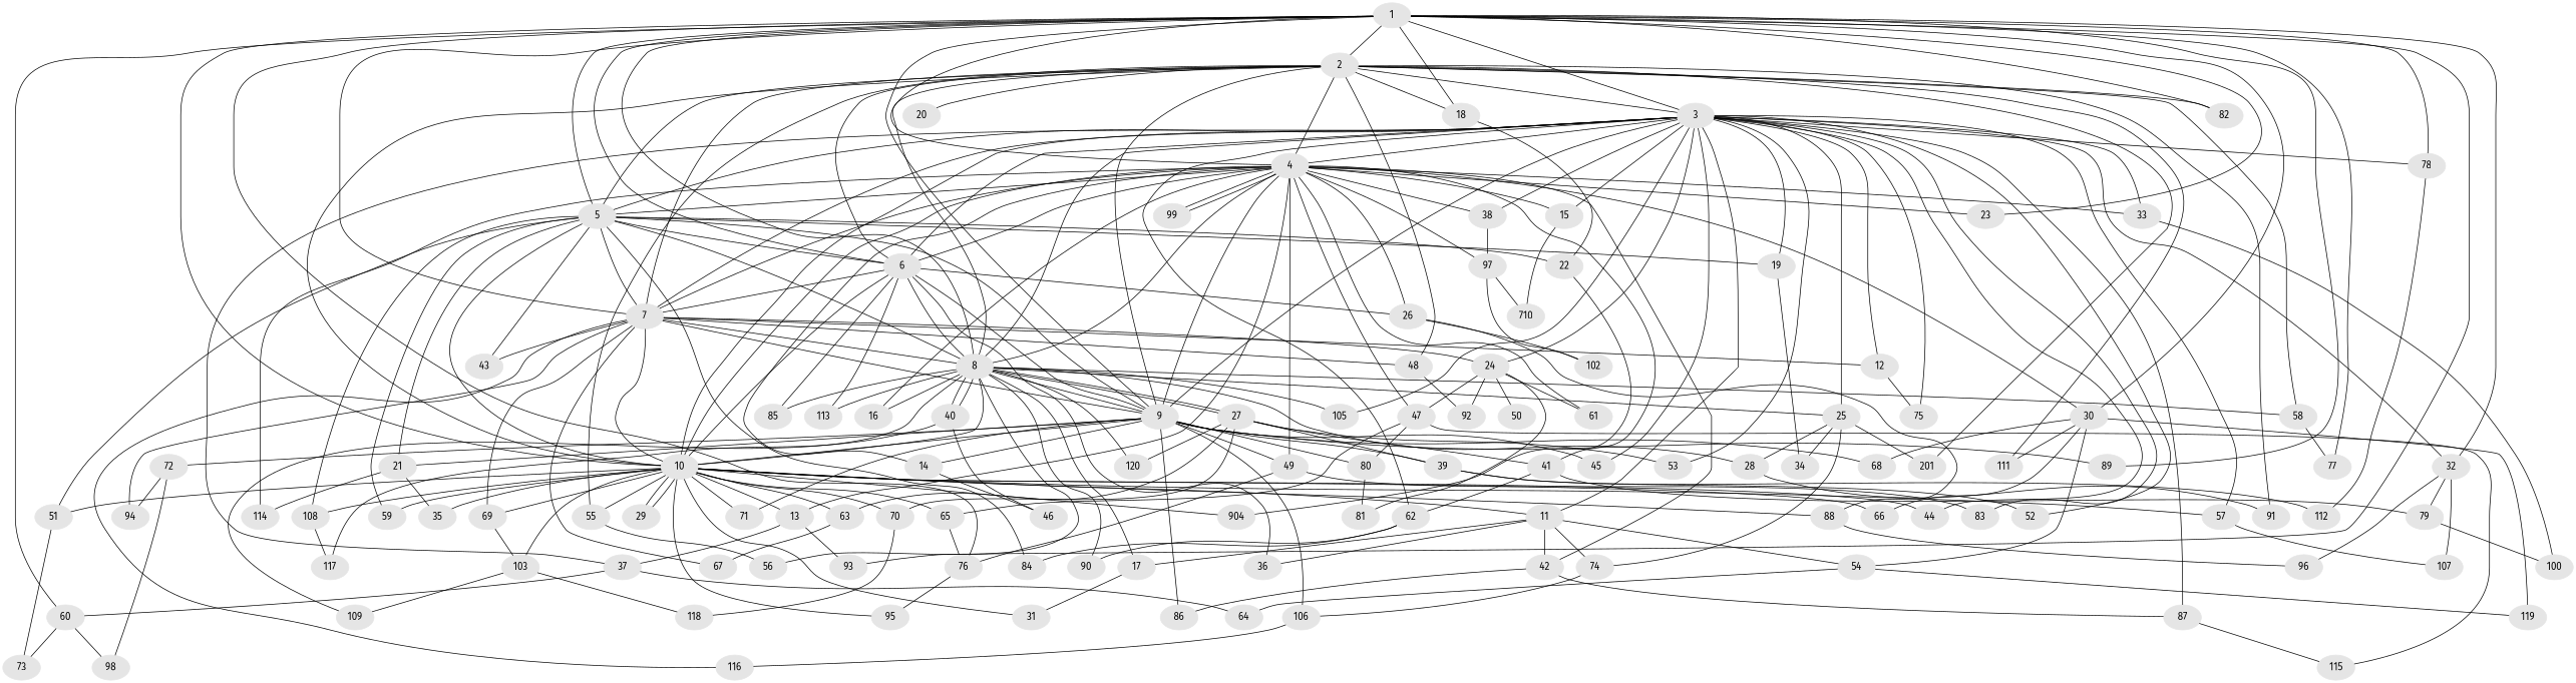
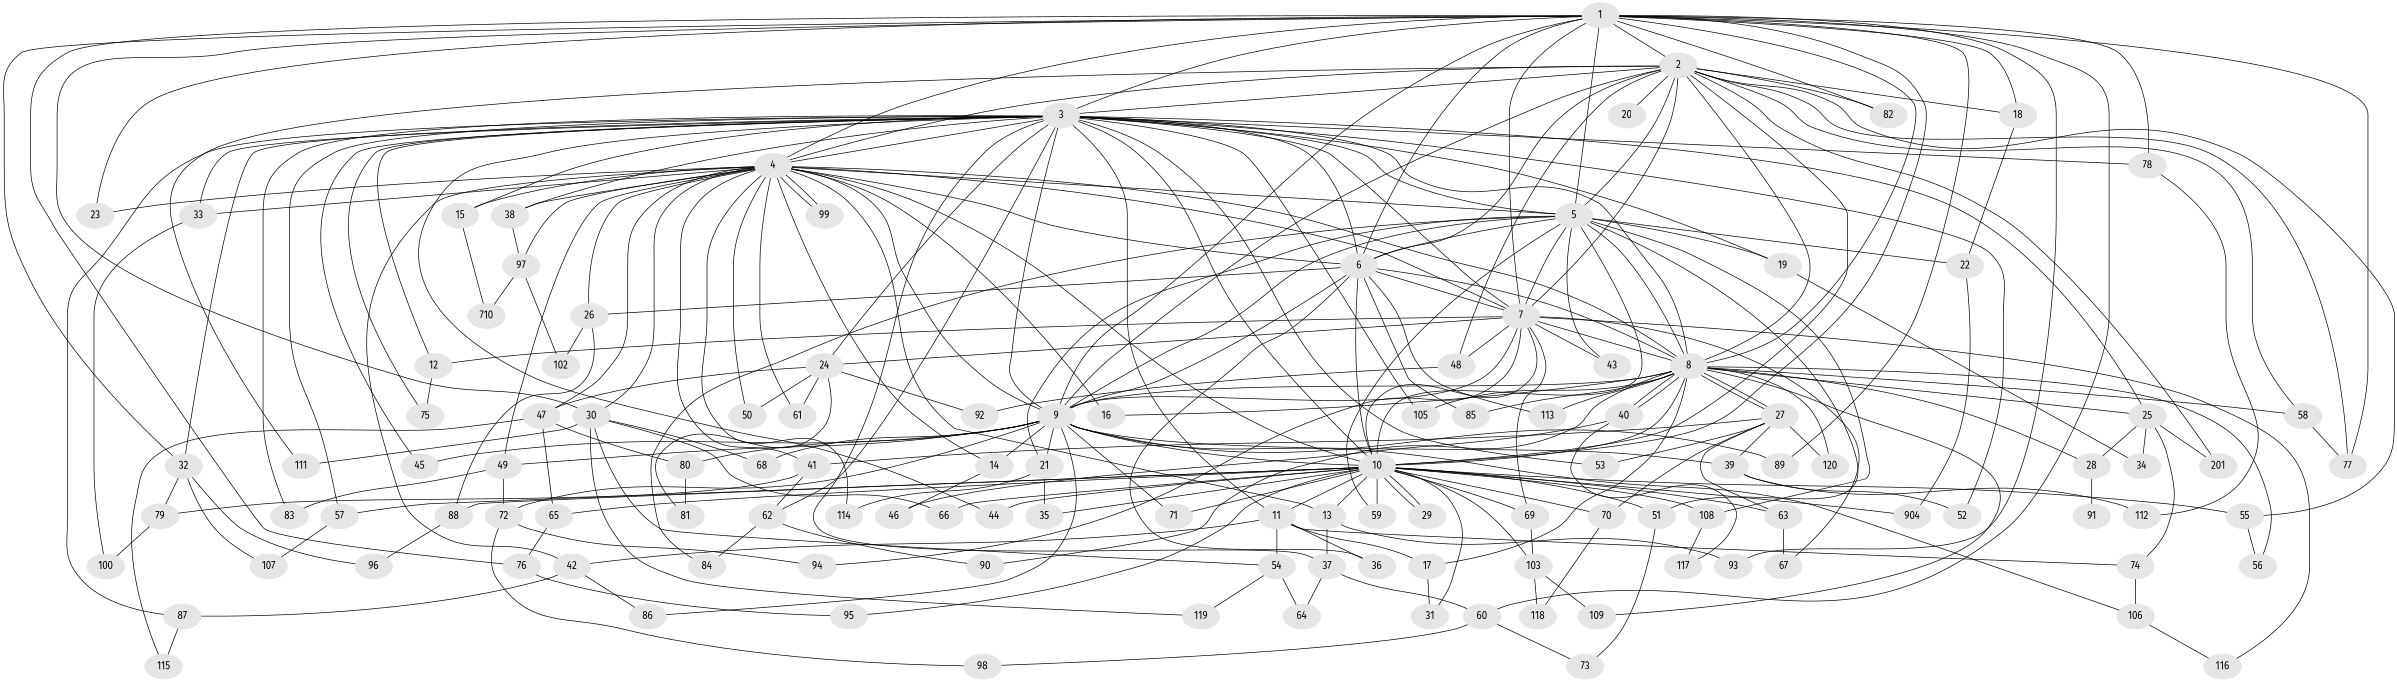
  graph {
    fontname="Fira Sans"
    node [color=gray90 fontname="Fira Sans" style=filled]
    edge [fontname="Fira Sans"]
    1
    2
    3
    4
    5
    6
    7
    8
    9
    10
    18
    23
    30
    32
    60
    76
    77
    78
    82
    89
    93
    20
    48
    55
    58
    91
    n27 [label=201]
    111
    11
    12
    15
    19
    24
    25
    33
    37
    38
    44
    45
    52
    53
    57
    62
    75
    83
    87
    105
    13
    14
    16
    26
    41
    42
    47
    49
    50
    61
    97
    99
    114
    21
    22
    43
    51
    59
    84
    108
    36
    85
    113
    67
    69
    94
    116
    17
    27
    28
    40
    56
    90
    109
    120
    39
    68
    71
    72
    80
    86
    106
    29
    31
    35
    63
    65
    66
    70
    88
    95
    103
    n100 [label=904]
    54
    119
    79
    96
    107
    73
    98
    112
    92
    74
    n111 [label=710]
    34
    81
    100
    64
    115
    46
    102
    117
    118
    1 -- 2
    1 -- 3
    1 -- 4
    1 -- 5
    1 -- 6
    1 -- 7
    1 -- 8
    1 -- 9
    1 -- 10
    1 -- 18
    1 -- 23
    1 -- 30
    1 -- 32
    1 -- 60
    1 -- 76
    1 -- 77
    1 -- 78
    1 -- 82
    1 -- 89
    1 -- 93
    2 -- 3
    2 -- 4
    2 -- 5
    2 -- 6
    2 -- 7
    2 -- 8
    2 -- 9
    2 -- 10
    2 -- 18
    2 -- 82
    2 -- 20
    2 -- 48
    2 -- 55
    2 -- 58
-   2 -- 91
+   2 -- 77
    2 -- n27
    2 -- 111
    3 -- 4
    3 -- 5
    3 -- 6
    3 -- 7
    3 -- 8
    3 -- 9
    3 -- 10
    3 -- 32
    3 -- 78
    3 -- 11
    3 -- 12
    3 -- 15
    3 -- 19
    3 -- 24
    3 -- 25
    3 -- 33
    3 -- 37
    3 -- 38
    3 -- 44
    3 -- 45
    3 -- 52
    3 -- 53
    3 -- 57
    3 -- 62
    3 -- 75
    3 -- 83
    3 -- 87
    3 -- 105
    4 -- 5
    4 -- 6
    4 -- 7
    4 -- 8
    4 -- 9
    4 -- 10
    4 -- 23
    4 -- 30
    4 -- 15
    4 -- 33
    4 -- 38
    4 -- 13
    4 -- 14
    4 -- 16
    4 -- 26
    4 -- 41
    4 -- 42
    4 -- 47
    4 -- 49
+   4 -- 50
    4 -- 61
    4 -- 97
    4 -- 99
    4 -- 99
    4 -- 114
    5 -- 6
    5 -- 7
    5 -- 8
    5 -- 9
    5 -- 10
    5 -- 19
    5 -- 21
    5 -- 22
    5 -- 43
    5 -- 51
    5 -- 59
    5 -- 84
    5 -- 108
    6 -- 7
    6 -- 8
    6 -- 9
    6 -- 10
    6 -- 26
    6 -- 36
    6 -- 85
    6 -- 113
    7 -- 8
    7 -- 9
    7 -- 10
    7 -- 48
    7 -- 12
    7 -- 24
    7 -- 43
    7 -- 67
    7 -- 69
    7 -- 94
    7 -- 116
    8 -- 9
    8 -- 10
    8 -- 58
    8 -- 25
    8 -- 105
    8 -- 16
    8 -- 85
    8 -- 113
    8 -- 17
    8 -- 27
    8 -- 27
    8 -- 28
    8 -- 40
    8 -- 40
    8 -- 56
    8 -- 90
    8 -- 109
    8 -- 120
    9 -- 10
    9 -- 89
    9 -- 45
    9 -- 14
    9 -- 49
    9 -- 21
    9 -- 39
    9 -- 68
    9 -- 71
    9 -- 72
    9 -- 80
    9 -- 86
    9 -- 106
    10 -- 55
    10 -- 11
    10 -- 44
    10 -- 57
    10 -- 13
    10 -- 51
    10 -- 59
    10 -- 108
    10 -- 69
    10 -- 71
    10 -- 29
    10 -- 29
    10 -- 31
    10 -- 35
    10 -- 63
    10 -- 65
    10 -- 66
    10 -- 70
    10 -- 88
    10 -- 95
    10 -- 103
    10 -- n100
    18 -- 22
    30 -- 111
    30 -- 68
    30 -- 66
    30 -- 54
    30 -- 119
    32 -- 79
    32 -- 96
    32 -- 107
    60 -- 73
    60 -- 98
    76 -- 95
    78 -- 112
    48 -- 92
    55 -- 56
    58 -- 77
    11 -- 42
    11 -- 36
    11 -- 17
    11 -- 54
    11 -- 74
    12 -- 75
    15 -- n111
    19 -- 34
    24 -- 47
    24 -- 50
    24 -- 61
    24 -- 92
    24 -- 81
    25 -- n27
    25 -- 28
    25 -- 74
    25 -- 34
    33 -- 100
    37 -- 60
    37 -- 64
    38 -- 97
    57 -- 107
    62 -- 84
    62 -- 90
    87 -- 115
    13 -- 93
    13 -- 37
    14 -- 46
    26 -- 88
    26 -- 102
    41 -- 62
    41 -- 79
    42 -- 87
    42 -- 86
    47 -- 80
    47 -- 65
    47 -- 115
    49 -- 83
-   49 -- 76
+   49 -- 72
    97 -- n111
    97 -- 102
    21 -- 114
    21 -- 35
    22 -- n100
    51 -- 73
    108 -- 117
    69 -- 103
    17 -- 31
    27 -- 53
    27 -- 41
    27 -- 120
    27 -- 39
    27 -- 63
    27 -- 70
    28 -- 91
    40 -- 46
    40 -- 117
    39 -- 52
    39 -- 112
    72 -- 94
    72 -- 98
    80 -- 81
    106 -- 116
    63 -- 67
    65 -- 76
    70 -- 118
    88 -- 96
    103 -- 109
    103 -- 118
    54 -- 119
    54 -- 64
    79 -- 100
    74 -- 106
  }
